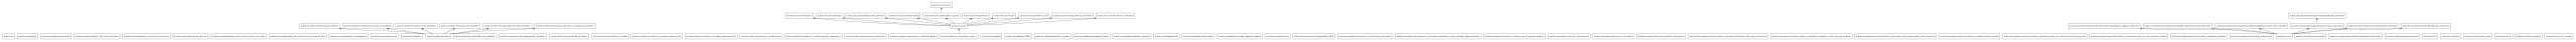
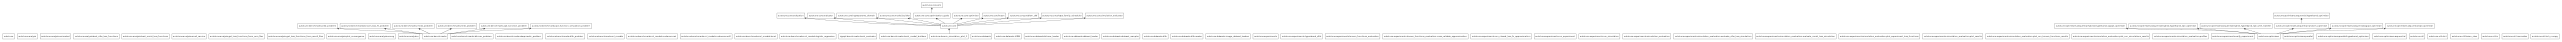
  digraph {
    fontname=Montserrat
    rankdir=BT
    node [fontname=Montserrat shape=box]
    edge [arrowhead=open arrowtail=none fontname=Montserrat]
    n1 [label=autotune]
    n2 [label="autotune.analysis"]
    n3 [label="autotune.analysis.animated"]
    n4 [label="autotune.analysis.best_cifar_loss_functions"]
    n5 [label="autotune.analysis.best_mnist_loss_functions"]
    n6 [label="autotune.analysis.email_service"]
    n7 [label="autotune.analysis.get_loss_functions_from_arm_files"]
    n8 [label="autotune.analysis.get_loss_functions_from_result_files"]
    n9 [label="autotune.analysis.plot_convergence"]
    n10 [label="autotune.analysis.wrong"]
    n11 [label="autotune.analysis.x"]
    n12 [label="autotune.benchmarks"]
    n13 [label="autotune.benchmarks.cifar_problem"]
    n14 [label="autotune.benchmarks.known_loss_fn_problem"]
    n15 [label="autotune.benchmarks.mnist_problem"]
    n16 [label="autotune.benchmarks.mrbi_problem"]
    n17 [label="autotune.benchmarks.opt_function_problem"]
    n18 [label="autotune.benchmarks.opt_function_simulation_problem"]
    n19 [label="autotune.benchmarks.bitmex_problem"]
    n20 [label="autotune.benchmarks.deepmedic_problem"]
    n21 [label="autotune.benchmarks.dltk_problem"]
    n22 [label="autotune.benchmarks.ml_models"]
    n23 [label="autotune.benchmarks.ml_models.cudaconvnet"]
    n24 [label="autotune.benchmarks.ml_models.cudaconvnet2"]
    n25 [label="autotune.benchmarks.ml_models.lenet"]
    n26 [label="autotune.benchmarks.ml_models.logistic_regression"]
-   n27 [label="autotune.benchmarks.torch_evaluator"]
+   n27 [label="sigopt.benchmarks.torch_evaluator"]
    n28 [label="autotune.benchmarks.torch_model_builders"]
    n29 [label="autotune.branin_simulation_plot_2"]
    n30 [label="autotune.core"]
    n31 [label="autotune.core.evaluation"]
    n32 [label="autotune.core.evaluator"]
    n33 [label="autotune.core.hyperparams_domain"]
    n34 [label="autotune.core.model_builder"]
    n35 [label="autotune.core.optimisation_goals"]
    n36 [label="autotune.core.optimiser"]
    n37 [label="autotune.core.frozen"]
    n38 [label="autotune.core.problem_def"]
    n39 [label="autotune.core.shape_family_scheduler"]
    n40 [label="autotune.core.simulation_evaluator"]
    n41 [label="autotune.core.arm"]
    n42 [label="autotune.datasets"]
    n43 [label="autotune.datasets.MRBI"]
    n44 [label="autotune.datasets.bitmex_loader"]
    n45 [label="autotune.datasets.dataset_loader"]
    n46 [label="autotune.datasets.dataset_sampler"]
    n47 [label="autotune.datasets.dltk"]
    n48 [label="autotune.datasets.dltk.reader"]
    n49 [label="autotune.datasets.image_dataset_loaders"]
    n50 [label="autotune.experiments"]
    n51 [label="autotune.experiments.hyperband_dltk"]
    n52 [label="autotune.experiments.known_functions_evaluation"]
    n53 [label="autotune.experiments.known_functions_evaluation.cross_validate_approximation"]
    n54 [label="autotune.experiments.run_closest_loss_fn_approximation"]
    n55 [label="autotune.experiments.run_experiment"]
    n56 [label="autotune.experiments.run_simulation"]
    n57 [label="autotune.experiments.simulation_evaluation"]
    n58 [label="autotune.experiments.simulation_evaluation.evaluate_cifar_loss_simulation"]
    n59 [label="autotune.experiments.simulation_evaluation.evaluate_mnist_loss_simulation"]
    n60 [label="autotune.experiments.simulation_evaluation.plot_experiment_loss_functions"]
    n61 [label="autotune.experiments.simulation_evaluation.plot_results"]
    n62 [label="autotune.experiments.simulation_evaluation.plot_run_known_functions_results"]
    n63 [label="autotune.experiments.simulation_evaluation.plot_run_simulations_results"]
    n64 [label="autotune.experiments.simulation_evaluation.profiles"]
    n65 [label="autotune.experiments.verify_experiment"]
-   n66 [label="autotune.run"]
+   n66 [label="autotune.optimisers"]
    n67 [label="autotune.optimisers.sequential.hybrid_hyperband_sigopt_optimiser"]
    n68 [label="autotune.optimisers.sequential.hybrid_hyperband_tpe_optimiser"]
    n69 [label="autotune.optimisers.sequential.hybrid_hyperband_tpe_with_transfer"]
    n70 [label="autotune.optimisers.sequential.random_optimiser"]
    n71 [label="autotune.optimisers.sequential.sigopt_optimiser"]
    n72 [label="autotune.optimisers.sequential.tpe_optimiser"]
    n73 [label="autotune.optimisers.sequential.hyperband_optimiser"]
    n74 [label="autotune.optimisers.parallel"]
    n75 [label="autotune.optimisers.parallel.hyperband_optimiser"]
    n76 [label="autotune.optimisers.sequential"]
    n77 [label="autotune.util"]
    n78 [label="autotune.util.dict"]
    n79 [label="autotune.util.frozen_class"]
    n80 [label="autotune.util.io"]
    n81 [label="autotune.util.normalise"]
    n82 [label="autotune.util.rich_numpy"]
    n12 -> n13
    n12 -> n14
    n12 -> n15
    n12 -> n16
    n12 -> n17
    n12 -> n18
    n29 -> n30
    n30 -> n31
    n30 -> n32
    n30 -> n33
    n30 -> n34
    n30 -> n35
    n30 -> n36
    n30 -> n37
    n30 -> n38
    n30 -> n39
    n30 -> n40
    n35 -> n41
    n66 -> n67
    n66 -> n68
    n66 -> n69
    n66 -> n70
    n66 -> n71
    n66 -> n72
    n70 -> n73
  }
